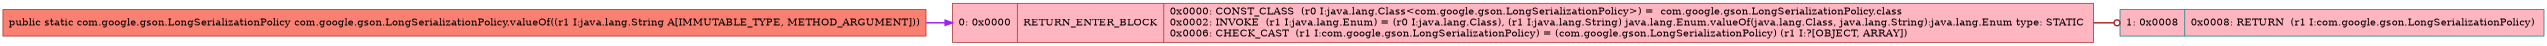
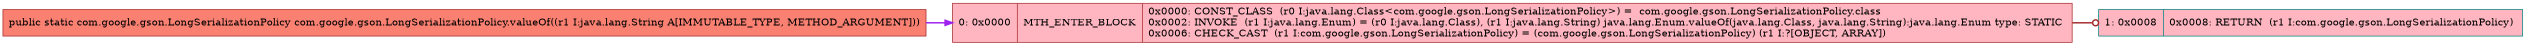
  digraph {
    rankdir=LR
    node [shape=record style=filled fillcolor=lightpink color=brown]
    edge [style=bold]
-   n1 [label="{0\:\ 0x0000|RETURN_ENTER_BLOCK\l|0x0000: CONST_CLASS  (r0 I:java.lang.Class\<com.google.gson.LongSerializationPolicy\>) =  com.google.gson.LongSerializationPolicy.class \l0x0002: INVOKE  (r1 I:java.lang.Enum) = (r0 I:java.lang.Class), (r1 I:java.lang.String) java.lang.Enum.valueOf(java.lang.Class, java.lang.String):java.lang.Enum type: STATIC \l0x0006: CHECK_CAST  (r1 I:com.google.gson.LongSerializationPolicy) = (com.google.gson.LongSerializationPolicy) (r1 I:?[OBJECT, ARRAY]) \l}"]
+   n1 [label="{0\:\ 0x0000|MTH_ENTER_BLOCK\l|0x0000: CONST_CLASS  (r0 I:java.lang.Class\<com.google.gson.LongSerializationPolicy\>) =  com.google.gson.LongSerializationPolicy.class \l0x0002: INVOKE  (r1 I:java.lang.Enum) = (r0 I:java.lang.Class), (r1 I:java.lang.String) java.lang.Enum.valueOf(java.lang.Class, java.lang.String):java.lang.Enum type: STATIC \l0x0006: CHECK_CAST  (r1 I:com.google.gson.LongSerializationPolicy) = (com.google.gson.LongSerializationPolicy) (r1 I:?[OBJECT, ARRAY]) \l}"]
    n2 [label="{1\:\ 0x0008|0x0008: RETURN  (r1 I:com.google.gson.LongSerializationPolicy) \l}" color=teal]
    n3 [label="{public static com.google.gson.LongSerializationPolicy com.google.gson.LongSerializationPolicy.valueOf((r1 I:java.lang.String A[IMMUTABLE_TYPE, METHOD_ARGUMENT])) }" fillcolor=salmon]
    n1 -> n2 [color=brown arrowhead=odot]
    n3 -> n1 [color=purple arrowhead=normal]
  }
